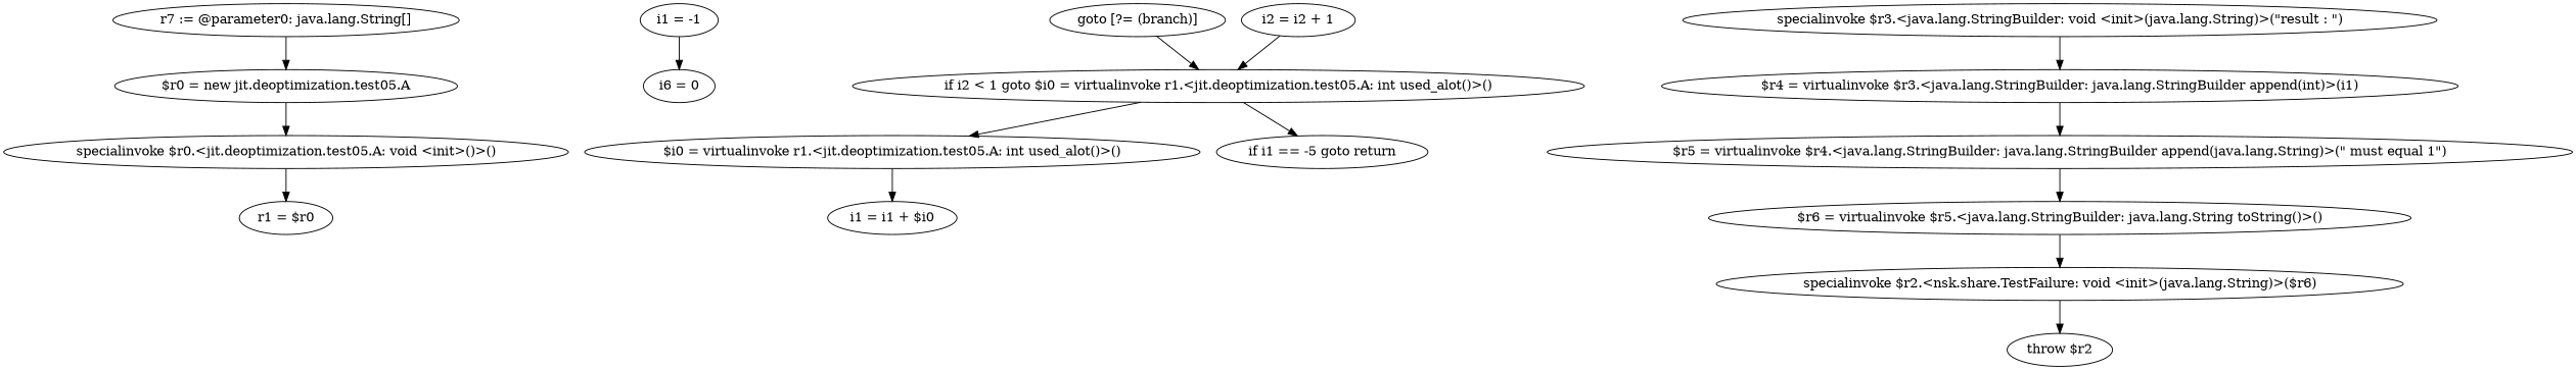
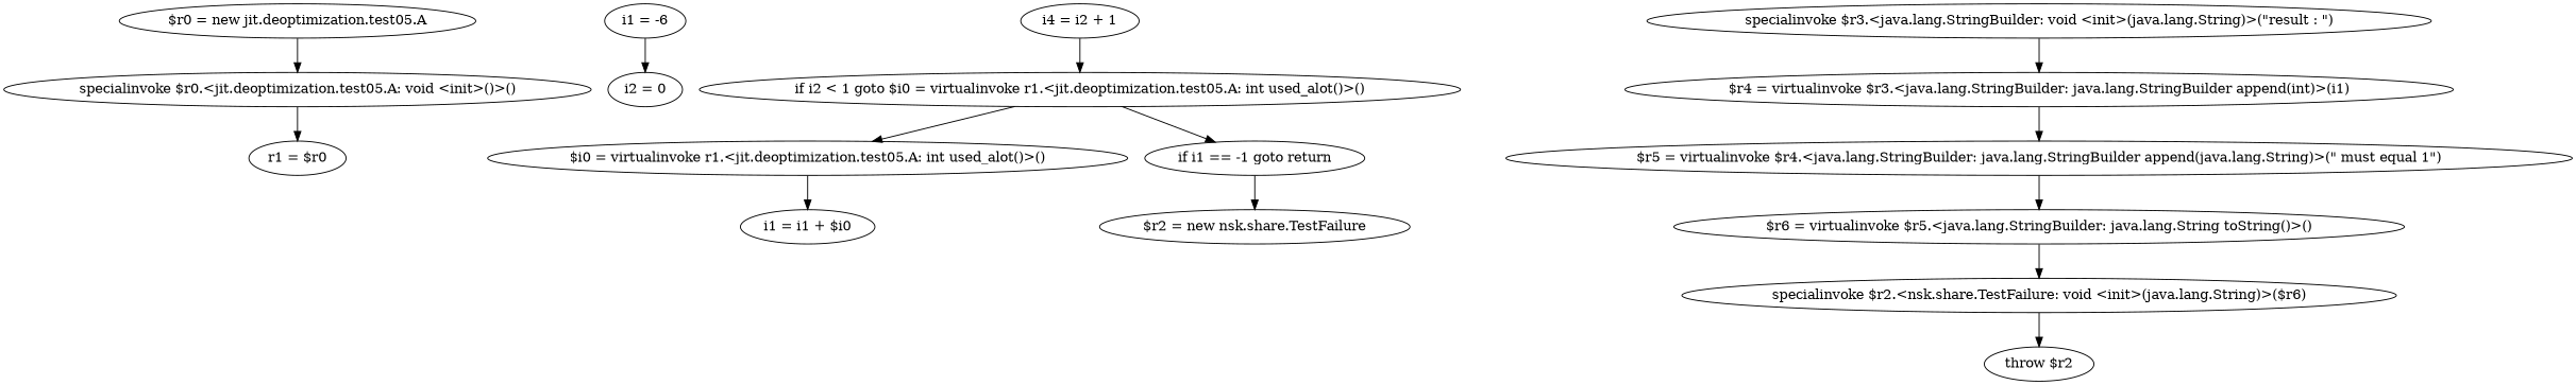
  digraph {
-   "r7 := @parameter0: java.lang.String[]"
    "$r0 = new jit.deoptimization.test05.A"
    "specialinvoke $r0.<jit.deoptimization.test05.A: void <init>()>()"
    "r1 = $r0"
-   "i1 = -1"
-   "i2 = 0" [label="i6 = 0"]
-   "goto [?= (branch)]"
+   "i1 = -1" [label="i1 = -6"]
+   "i2 = 0"
    "if i2 < 1 goto $i0 = virtualinvoke r1.<jit.deoptimization.test05.A: int used_alot()>()"
    "$i0 = virtualinvoke r1.<jit.deoptimization.test05.A: int used_alot()>()"
-   "if i1 == -1 goto return" [label="if i1 == -5 goto return"]
+   "if i1 == -1 goto return"
    "i1 = i1 + $i0"
-   "i2 = i2 + 1"
+   "i2 = i2 + 1" [label="i4 = i2 + 1"]
+   "$r2 = new nsk.share.TestFailure"
    "specialinvoke $r3.<java.lang.StringBuilder: void <init>(java.lang.String)>(\"result : \")"
    "$r4 = virtualinvoke $r3.<java.lang.StringBuilder: java.lang.StringBuilder append(int)>(i1)"
    "$r5 = virtualinvoke $r4.<java.lang.StringBuilder: java.lang.StringBuilder append(java.lang.String)>(\" must equal 1\")"
    "$r6 = virtualinvoke $r5.<java.lang.StringBuilder: java.lang.String toString()>()"
    "specialinvoke $r2.<nsk.share.TestFailure: void <init>(java.lang.String)>($r6)"
    "throw $r2"
-   "r7 := @parameter0: java.lang.String[]" -> "$r0 = new jit.deoptimization.test05.A"
    "$r0 = new jit.deoptimization.test05.A" -> "specialinvoke $r0.<jit.deoptimization.test05.A: void <init>()>()"
    "specialinvoke $r0.<jit.deoptimization.test05.A: void <init>()>()" -> "r1 = $r0"
    "i1 = -1" -> "i2 = 0"
-   "goto [?= (branch)]" -> "if i2 < 1 goto $i0 = virtualinvoke r1.<jit.deoptimization.test05.A: int used_alot()>()"
    "if i2 < 1 goto $i0 = virtualinvoke r1.<jit.deoptimization.test05.A: int used_alot()>()" -> "$i0 = virtualinvoke r1.<jit.deoptimization.test05.A: int used_alot()>()"
    "if i2 < 1 goto $i0 = virtualinvoke r1.<jit.deoptimization.test05.A: int used_alot()>()" -> "if i1 == -1 goto return"
    "$i0 = virtualinvoke r1.<jit.deoptimization.test05.A: int used_alot()>()" -> "i1 = i1 + $i0"
+   "if i1 == -1 goto return" -> "$r2 = new nsk.share.TestFailure"
    "i2 = i2 + 1" -> "if i2 < 1 goto $i0 = virtualinvoke r1.<jit.deoptimization.test05.A: int used_alot()>()"
    "specialinvoke $r3.<java.lang.StringBuilder: void <init>(java.lang.String)>(\"result : \")" -> "$r4 = virtualinvoke $r3.<java.lang.StringBuilder: java.lang.StringBuilder append(int)>(i1)"
    "$r4 = virtualinvoke $r3.<java.lang.StringBuilder: java.lang.StringBuilder append(int)>(i1)" -> "$r5 = virtualinvoke $r4.<java.lang.StringBuilder: java.lang.StringBuilder append(java.lang.String)>(\" must equal 1\")"
    "$r5 = virtualinvoke $r4.<java.lang.StringBuilder: java.lang.StringBuilder append(java.lang.String)>(\" must equal 1\")" -> "$r6 = virtualinvoke $r5.<java.lang.StringBuilder: java.lang.String toString()>()"
    "$r6 = virtualinvoke $r5.<java.lang.StringBuilder: java.lang.String toString()>()" -> "specialinvoke $r2.<nsk.share.TestFailure: void <init>(java.lang.String)>($r6)"
    "specialinvoke $r2.<nsk.share.TestFailure: void <init>(java.lang.String)>($r6)" -> "throw $r2"
  }
